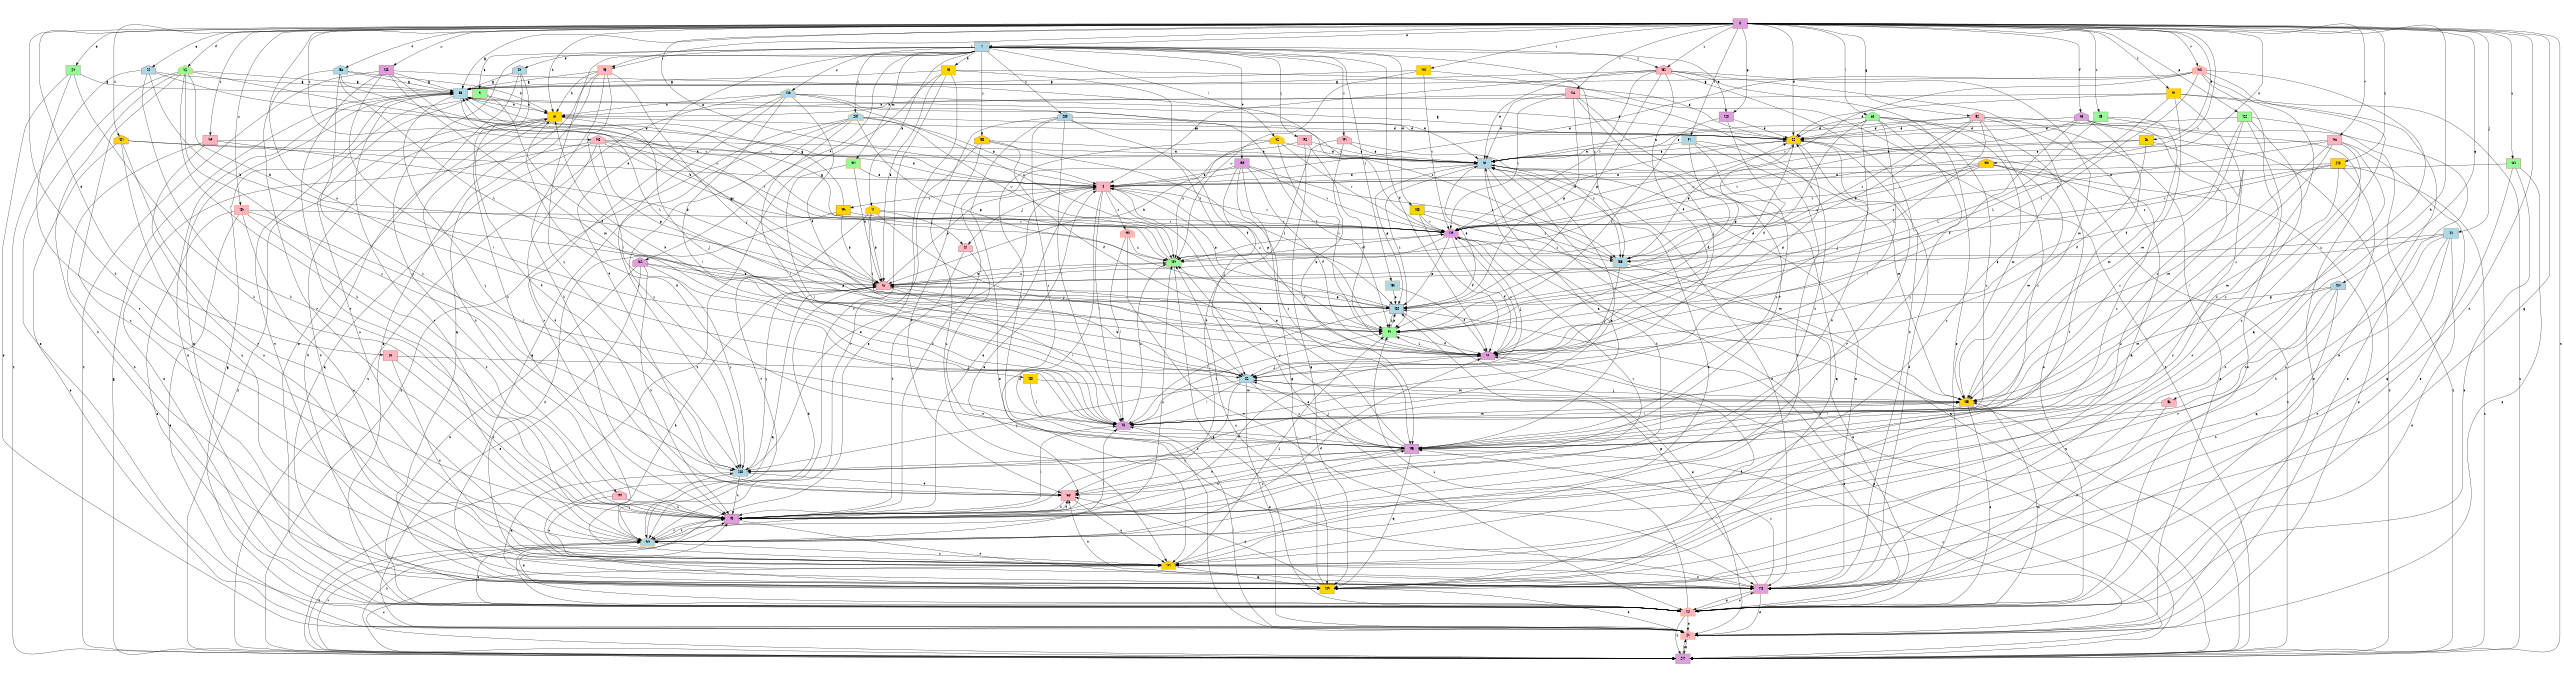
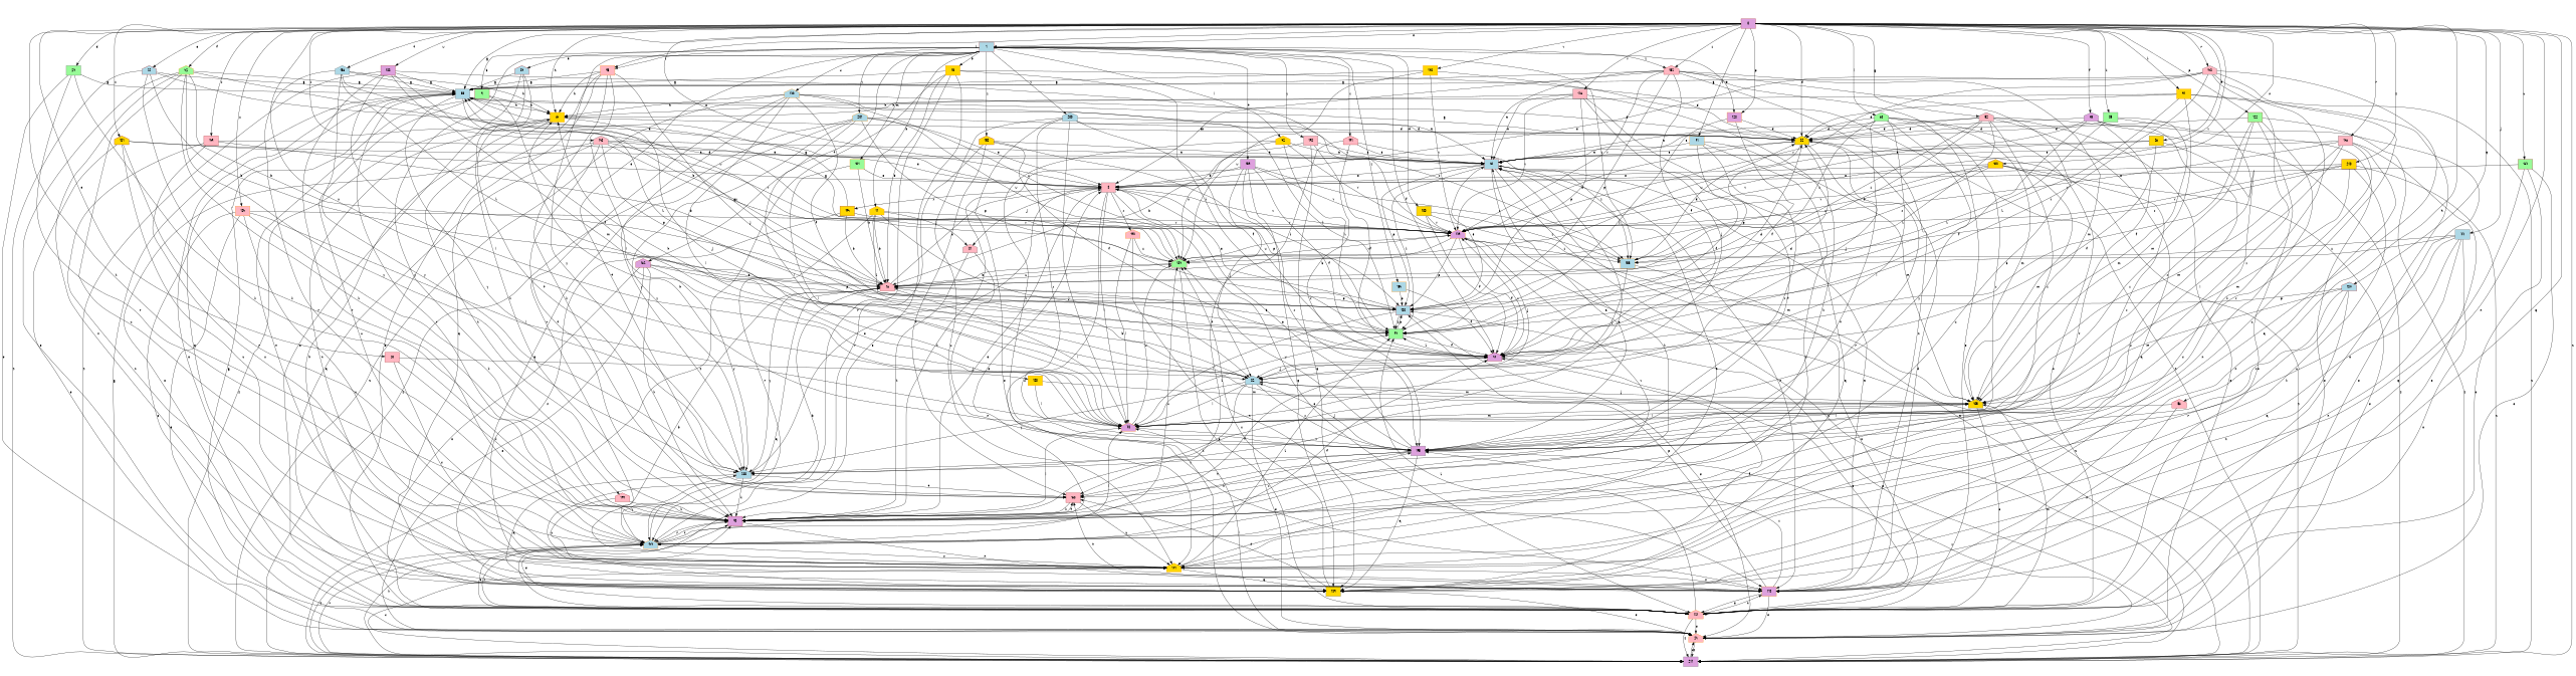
  strict digraph {
    fontname="Patrick Hand"
    node [color=brown fillcolor=lightpink fontname="Patrick Hand" shape=box style=filled]
    edge [fontname="Patrick Hand"]
    0 [fillcolor=plum]
    1 [fillcolor=lightblue]
    8 [color=gray40]
    20
    22 [fillcolor=lightblue shape=house]
    27 [color=gray40 fillcolor=palegreen]
    32 [color=gray40 fillcolor=gold shape=house]
    36 [color=gray40 fillcolor=gold]
    42 [color=darkorange fillcolor=palegreen shape=house]
    45 [color=gray40 fillcolor=plum shape=house]
    52 [color=gray40 shape=house]
    55 [color=gray40 fillcolor=lightblue]
    56 [shape=house]
    64 [color=darkorange fillcolor=gold]
    68 [color=gray40 fillcolor=palegreen shape=house]
    77 [color=gray40 fillcolor=lightblue]
    85 [color=gray40 fillcolor=palegreen]
    90 [fillcolor=plum]
    91 [color=darkorange fillcolor=lightblue]
    92 [color=darkorange fillcolor=gold]
    95 [color=darkorange]
    108 [fillcolor=gold shape=house]
    113 [color=darkorange fillcolor=plum]
    122 [fillcolor=palegreen]
-   128 [color=gray40 fillcolor=plum]
+   128 [color=darkorange fillcolor=plum]
    137 [fillcolor=lightblue shape=house]
    139 [color=gray40 fillcolor=gold]
-   143 [color=darkorange shape=house]
+   143 [color=gray40 shape=house]
    146 [color=gray40]
    148 [color=gray40 shape=house]
    149
    152 [shape=house]
    156 [color=gray40 fillcolor=lightblue shape=house]
    167 [fillcolor=palegreen]
    176 [color=gray40]
    178 [color=darkorange fillcolor=gold]
    179 [color=darkorange fillcolor=plum shape=house]
    180 [color=darkorange fillcolor=gold]
    181 [fillcolor=gold shape=house]
    183 [fillcolor=plum]
    184 [color=darkorange]
    210 [fillcolor=gold]
    211 [color=gray40 fillcolor=plum]
    9 [fillcolor=palegreen]
    11 [color=darkorange fillcolor=gold shape=house]
    15 [color=darkorange fillcolor=gold]
    37 [fillcolor=lightblue shape=house]
    47 [fillcolor=plum shape=house]
    72 [color=darkorange fillcolor=gold shape=house]
    100 [color=gray40 fillcolor=gold]
    101 [color=darkorange fillcolor=palegreen]
    153 [fillcolor=gold shape=house]
    154 [color=darkorange fillcolor=lightblue]
    155 [color=darkorange fillcolor=lightblue]
    159 [color=gray40 fillcolor=plum]
    162 [fillcolor=plum shape=house]
    163
    170 [color=darkorange fillcolor=lightblue shape=house]
    191 [shape=house]
    198 [color=gray40]
    199 [shape=house]
    200 [color=gray40 fillcolor=lightblue shape=house]
    201 [color=darkorange fillcolor=lightblue shape=house]
    203 [color=gray40 fillcolor=lightblue shape=house]
-   73 [color=gray40 fillcolor=plum shape=house]
+   73 [color=darkorange fillcolor=plum shape=house]
    81 [color=gray40 shape=house]
    121 [color=darkorange shape=house]
    130 [fillcolor=lightblue]
    171 [color=darkorange fillcolor=gold shape=house]
    193 [color=darkorange shape=house]
    194 [fillcolor=gold]
    82 [color=gray40 fillcolor=lightblue shape=house]
    16 [shape=house]
    147 [color=darkorange fillcolor=lightblue shape=house]
    24 [color=darkorange shape=house]
    40 [fillcolor=lightblue]
    187 [fillcolor=palegreen shape=house]
    97 [color=gray40 fillcolor=palegreen]
    195 [color=gray40 fillcolor=plum]
    105 [color=gray40 fillcolor=gold shape=house]
    0 -> 1 [label=a]
    0 -> 8 [label=a]
    0 -> 20 [label=c]
    0 -> 22 [label=c]
    0 -> 27 [label=d]
    0 -> 32 [label=d]
    0 -> 36 [label=e]
    0 -> 42 [label=f]
    0 -> 45 [label=f]
    0 -> 52 [label=g]
    0 -> 55 [label=g]
    0 -> 56 [label=h]
    0 -> 64 [label=h]
    0 -> 68 [label=i]
    0 -> 77 [label=j]
    0 -> 85 [label=k]
    0 -> 90 [label=k]
    0 -> 91 [label=l]
    0 -> 92 [label=l]
    0 -> 95 [label=l]
    0 -> 108 [label=n]
    0 -> 113 [label=n]
    0 -> 122 [label=p]
    0 -> 128 [label=p]
    0 -> 137 [label=q]
    0 -> 139 [label=q]
    0 -> 143 [label=r]
    0 -> 146 [label=r]
    0 -> 148 [label=s]
    0 -> 149 [label=s]
    0 -> 152 [label=s]
    0 -> 156 [label=t]
    0 -> 167 [label=u]
    0 -> 176 [label=v]
    0 -> 178 [label=v]
    0 -> 179 [label=v]
    0 -> 180 [label=w]
    0 -> 181 [label=w]
    0 -> 183 [label=w]
    0 -> 184 [label=w]
    0 -> 210 [label=z]
    0 -> 211 [label=z]
    1 -> 95 [label=l]
    1 -> 128 [label=p]
    1 -> 152 [label=s]
    1 -> 9 [label=b]
    1 -> 11 [label=b]
    1 -> 15 [label=b]
    1 -> 37 [label=e]
    1 -> 47 [label=f]
    1 -> 72 [label=i]
    1 -> 100 [label=m]
    1 -> 101 [label=m]
    1 -> 153 [label=s]
    1 -> 154 [label=s]
    1 -> 155 [label=s]
    1 -> 159 [label=t]
    1 -> 162 [label=t]
    1 -> 163 [label=t]
    1 -> 170 [label=u]
    1 -> 191 [label=x]
    1 -> 198 [label=y]
    1 -> 199 [label=y]
    1 -> 200 [label=y]
    1 -> 201 [label=y]
    1 -> 203 [label=y]
    8 -> 179 [label=v]
    8 -> 73 [label=i]
    8 -> 81 [label=j]
    8 -> 121 [label=o]
    8 -> 130 [label=p]
    8 -> 171 [label=u]
    8 -> 193 [label=x]
    8 -> 194 [label=x]
    20 -> 90 [label=k]
    20 -> 171 [label=u]
    20 -> 82 [label=j]
    22 -> 8 [label=a]
    22 -> 55 [label=g]
    22 -> 90 [label=k]
    22 -> 211 [label=z]
    22 -> 16 [label=b]
    27 -> 55 [label=g]
    27 -> 90 [label=k]
    27 -> 147 [label=r]
    27 -> 24 [label=c]
    32 -> 55 [label=g]
    32 -> 211 [label=z]
    32 -> 163 [label=t]
    32 -> 130 [label=p]
    32 -> 147 [label=r]
    32 -> 40 [label=e]
    36 -> 179 [label=v]
    36 -> 47 [label=f]
    36 -> 171 [label=u]
    36 -> 40 [label=e]
    42 -> 55 [label=g]
    42 -> 90 [label=k]
    42 -> 113 [label=n]
-   42 -> 179 [label=v]
+   42 -> 179 [label=d]
    42 -> 203 [label=y]
    42 -> 121 [label=o]
    42 -> 171 [label=u]
    42 -> 16 [label=b]
    45 -> 32 [label=d]
    45 -> 47 [label=f]
    45 -> 171 [label=u]
    45 -> 147 [label=r]
    45 -> 24 [label=c]
    45 -> 187 [label=w]
    52 -> 32 [label=d]
    52 -> 139 [label=q]
    52 -> 211 [label=z]
    52 -> 155 [label=s]
    52 -> 16 [label=b]
    52 -> 24 [label=c]
    52 -> 40 [label=e]
    52 -> 97 [label=l]
    52 -> 195 [label=x]
    55 -> 64 [label=h]
    55 -> 139 [label=q]
    55 -> 203 [label=y]
    55 -> 121 [label=o]
    55 -> 147 [label=r]
    55 -> 40 [label=e]
    55 -> 97 [label=l]
    56 -> 113 [label=n]
    56 -> 73 [label=i]
    64 -> 32 [label=d]
    64 -> 90 [label=k]
    64 -> 113 [label=n]
    64 -> 211 [label=z]
    64 -> 82 [label=j]
    68 -> 32 [label=d]
    68 -> 155 [label=s]
    68 -> 203 [label=y]
    68 -> 73 [label=i]
    68 -> 121 [label=o]
    68 -> 82 [label=j]
    68 -> 40 [label=e]
    68 -> 195 [label=x]
    68 -> 105 [label=m]
    77 -> 90 [label=k]
    77 -> 113 [label=n]
    77 -> 139 [label=q]
    77 -> 121 [label=o]
    77 -> 16 [label=b]
    77 -> 187 [label=w]
    85 -> 32 [label=d]
    85 -> 24 [label=c]
    85 -> 97 [label=l]
    85 -> 105 [label=m]
    90 -> 8 [label=a]
    90 -> 113 [label=n]
    90 -> 179 [label=v]
    90 -> 47 [label=f]
    90 -> 163 [label=t]
    90 -> 73 [label=i]
    90 -> 147 [label=r]
    90 -> 195 [label=x]
    91 -> 47 [label=f]
    91 -> 171 [label=u]
    91 -> 40 [label=e]
    91 -> 195 [label=x]
    91 -> 105 [label=m]
    92 -> 32 [label=d]
    92 -> 64 [label=h]
    92 -> 211 [label=z]
    92 -> 121 [label=o]
    92 -> 97 [label=l]
    92 -> 195 [label=x]
    92 -> 105 [label=m]
    95 -> 55 [label=g]
    95 -> 64 [label=h]
    95 -> 90 [label=k]
    95 -> 139 [label=q]
    95 -> 73 [label=i]
    95 -> 121 [label=o]
    95 -> 82 [label=j]
    108 -> 8 [label=a]
    108 -> 179 [label=v]
    108 -> 155 [label=s]
    108 -> 24 [label=c]
    108 -> 187 [label=w]
    108 -> 195 [label=x]
    108 -> 105 [label=m]
    113 -> 32 [label=d]
    113 -> 163 [label=t]
    113 -> 121 [label=o]
    113 -> 130 [label=p]
    113 -> 24 [label=c]
    113 -> 40 [label=e]
    113 -> 195 [label=x]
    122 -> 32 [label=d]
    122 -> 113 [label=n]
    122 -> 211 [label=z]
    122 -> 47 [label=f]
    122 -> 121 [label=o]
    122 -> 195 [label=x]
    128 -> 32 [label=d]
    128 -> 47 [label=f]
    128 -> 97 [label=l]
    137 -> 113 [label=n]
    137 -> 130 [label=p]
    137 -> 147 [label=r]
    137 -> 195 [label=x]
    137 -> 105 [label=m]
    139 -> 64 [label=h]
    139 -> 47 [label=f]
    139 -> 163 [label=t]
    139 -> 24 [label=c]
    139 -> 187 [label=w]
    143 -> 8 [label=a]
    143 -> 55 [label=g]
    143 -> 90 [label=k]
    143 -> 139 [label=q]
    143 -> 179 [label=v]
    143 -> 171 [label=u]
    143 -> 97 [label=l]
    143 -> 195 [label=x]
    146 -> 113 [label=n]
    146 -> 179 [label=v]
    146 -> 73 [label=i]
    146 -> 121 [label=o]
    146 -> 40 [label=e]
    146 -> 195 [label=x]
    146 -> 105 [label=m]
    148 -> 8 [label=a]
    148 -> 139 [label=q]
    148 -> 179 [label=v]
    148 -> 163 [label=t]
    148 -> 121 [label=o]
    148 -> 130 [label=p]
    148 -> 40 [label=e]
    148 -> 187 [label=w]
    149 -> 113 [label=n]
    149 -> 171 [label=u]
    149 -> 16 [label=b]
-   149 -> 40 [label=v]
+   149 -> 40 [label=e]
    152 -> 8 [label=a]
    152 -> 55 [label=g]
    152 -> 113 [label=n]
    152 -> 179 [label=v]
    152 -> 47 [label=f]
    152 -> 121 [label=o]
    152 -> 130 [label=p]
    152 -> 171 [label=u]
    152 -> 40 [label=e]
    152 -> 105 [label=m]
    156 -> 55 [label=g]
    156 -> 64 [label=h]
    156 -> 203 [label=y]
    156 -> 147 [label=r]
    156 -> 187 [label=w]
    156 -> 97 [label=l]
    167 -> 8 [label=a]
    167 -> 139 [label=q]
    167 -> 121 [label=o]
    167 -> 24 [label=c]
    176 -> 64 [label=h]
    176 -> 90 [label=k]
    176 -> 179 [label=v]
    176 -> 163 [label=t]
    176 -> 130 [label=p]
    176 -> 82 [label=j]
    176 -> 40 [label=e]
    178 -> 55 [label=g]
    178 -> 179 [label=v]
    178 -> 211 [label=z]
    178 -> 187 [label=w]
    179 -> 32 [label=d]
    179 -> 211 [label=z]
    179 -> 47 [label=f]
    179 -> 155 [label=s]
    179 -> 130 [label=p]
    179 -> 82 [label=j]
    179 -> 16 [label=b]
    179 -> 187 [label=w]
    180 -> 73 [label=i]
    180 -> 105 [label=m]
    181 -> 8 [label=a]
    181 -> 171 [label=u]
    181 -> 147 [label=r]
    181 -> 24 [label=c]
    181 -> 40 [label=e]
    183 -> 55 [label=g]
    183 -> 179 [label=v]
    183 -> 211 [label=z]
    183 -> 73 [label=i]
    183 -> 16 [label=b]
    183 -> 147 [label=r]
    183 -> 105 [label=m]
    184 -> 90 [label=k]
    184 -> 179 [label=v]
    184 -> 73 [label=i]
    184 -> 121 [label=o]
    184 -> 171 [label=u]
    184 -> 24 [label=c]
    210 -> 8 [label=a]
    210 -> 179 [label=v]
    210 -> 211 [label=z]
    210 -> 155 [label=s]
    210 -> 171 [label=u]
    210 -> 105 [label=m]
    211 -> 55 [label=g]
    211 -> 90 [label=k]
    211 -> 130 [label=p]
    211 -> 171 [label=u]
    211 -> 147 [label=r]
    211 -> 24 [label=c]
    211 -> 40 [label=e]
    9 -> 64 [label=h]
    9 -> 113 [label=n]
    9 -> 47 [label=f]
    9 -> 171 [label=u]
    11 -> 179 [label=v]
    11 -> 81 [label=j]
    11 -> 82 [label=j]
    11 -> 16 [label=b]
    11 -> 147 [label=r]
    11 -> 97 [label=l]
    15 -> 32 [label=d]
    15 -> 55 [label=g]
    15 -> 211 [label=z]
    15 -> 121 [label=o]
    15 -> 16 [label=b]
    15 -> 147 [label=r]
    15 -> 97 [label=l]
    37 -> 55 [label=g]
    37 -> 90 [label=k]
    37 -> 163 [label=t]
    37 -> 121 [label=o]
    47 -> 32 [label=d]
    47 -> 179 [label=v]
    47 -> 121 [label=o]
    47 -> 82 [label=j]
    47 -> 97 [label=l]
    72 -> 179 [label=v]
    72 -> 40 [label=e]
    72 -> 187 [label=w]
    72 -> 97 [label=l]
    72 -> 195 [label=x]
    100 -> 179 [label=v]
    100 -> 47 [label=f]
    100 -> 155 [label=s]
    100 -> 105 [label=m]
    101 -> 8 [label=a]
    101 -> 73 [label=i]
    101 -> 16 [label=b]
    153 -> 47 [label=f]
    153 -> 163 [label=t]
    153 -> 147 [label=r]
    153 -> 40 [label=e]
    153 -> 97 [label=l]
    154 -> 47 [label=f]
    154 -> 130 [label=p]
    155 -> 32 [label=d]
    155 -> 121 [label=o]
    155 -> 82 [label=j]
    159 -> 8 [label=a]
    159 -> 90 [label=k]
    159 -> 139 [label=q]
    159 -> 179 [label=v]
    159 -> 47 [label=f]
    159 -> 155 [label=s]
    159 -> 82 [label=j]
    159 -> 195 [label=x]
    162 -> 90 [label=k]
    162 -> 203 [label=y]
    162 -> 121 [label=o]
    162 -> 130 [label=p]
    162 -> 16 [label=b]
    162 -> 24 [label=c]
    163 -> 90 [label=k]
    163 -> 171 [label=u]
    170 -> 32 [label=d]
    170 -> 64 [label=h]
    170 -> 211 [label=z]
    170 -> 47 [label=f]
    170 -> 155 [label=s]
    170 -> 203 [label=y]
    170 -> 73 [label=i]
    170 -> 147 [label=r]
    170 -> 187 [label=w]
    191 -> 155 [label=s]
    191 -> 163 [label=t]
    191 -> 40 [label=e]
    191 -> 195 [label=x]
    198 -> 139 [label=q]
    198 -> 47 [label=f]
    198 -> 16 [label=b]
    198 -> 40 [label=e]
    199 -> 90 [label=k]
    199 -> 171 [label=u]
    200 -> 32 [label=d]
    200 -> 47 [label=f]
    200 -> 73 [label=i]
    200 -> 171 [label=u]
    200 -> 24 [label=c]
    200 -> 97 [label=l]
    200 -> 195 [label=x]
    201 -> 8 [label=a]
    201 -> 32 [label=d]
    201 -> 139 [label=q]
    201 -> 211 [label=z]
    201 -> 203 [label=y]
    201 -> 73 [label=i]
    201 -> 130 [label=p]
    201 -> 187 [label=w]
    203 -> 8 [label=a]
    203 -> 90 [label=k]
    203 -> 139 [label=q]
    203 -> 163 [label=t]
    203 -> 40 [label=e]
    73 -> 187 [label=w]
    73 -> 97 [label=l]
    73 -> 195 [label=x]
    73 -> 105 [label=m]
    81 -> 90 [label=k]
    81 -> 113 [label=n]
    121 -> 90 [label=c]
    121 -> 113 [label=n]
    121 -> 211 [label=z]
+   121 -> 147 [label=r]
    121 -> 24 [label=c]
    121 -> 97 [label=l]
    121 -> 105 [label=m]
    130 -> 8 [label=a]
    130 -> 55 [label=g]
    130 -> 73 [label=i]
    130 -> 24 [label=c]
    130 -> 40 [label=e]
    130 -> 97 [label=l]
    171 -> 113 [label=n]
    171 -> 139 [label=q]
    171 -> 16 [label=b]
    171 -> 40 [label=e]
    171 -> 97 [label=l]
    193 -> 113 [label=n]
    193 -> 73 [label=i]
    193 -> 187 [label=w]
    194 -> 55 [label=g]
    194 -> 113 [label=n]
    194 -> 179 [label=v]
    194 -> 16 [label=b]
    82 -> 64 [label=h]
    82 -> 90 [label=k]
    82 -> 203 [label=y]
    82 -> 73 [label=i]
    82 -> 16 [label=b]
    82 -> 24 [label=c]
    82 -> 195 [label=x]
    82 -> 105 [label=m]
    16 -> 8 [label=a]
    16 -> 139 [label=q]
    16 -> 203 [label=y]
    16 -> 73 [label=i]
    16 -> 130 [label=p]
    16 -> 187 [label=w]
    147 -> 8 [label=a]
    147 -> 90 [label=k]
    147 -> 211 [label=z]
    147 -> 47 [label=f]
    147 -> 203 [label=y]
    147 -> 73 [label=i]
    147 -> 121 [label=o]
    147 -> 171 [label=u]
    147 -> 16 [label=b]
    147 -> 187 [label=w]
    24 -> 55 [label=g]
    24 -> 211 [label=z]
    24 -> 73 [label=i]
    24 -> 195 [label=x]
    40 -> 8 [label=a]
    40 -> 90 [label=k]
    40 -> 113 [label=n]
    40 -> 139 [label=q]
    40 -> 211 [label=z]
    40 -> 130 [label=p]
    40 -> 97 [label=l]
    187 -> 55 [label=g]
    187 -> 179 [label=v]
    187 -> 121 [label=o]
    187 -> 16 [label=b]
    97 -> 32 [label=d]
    97 -> 47 [label=f]
    97 -> 130 [label=p]
    97 -> 16 [label=b]
    195 -> 8 [label=a]
    195 -> 64 [label=h]
    195 -> 90 [label=k]
    195 -> 139 [label=q]
    195 -> 163 [label=t]
    195 -> 203 [label=y]
    195 -> 82 [label=j]
    195 -> 40 [label=e]
    195 -> 187 [label=w]
    105 -> 73 [label=i]
    105 -> 121 [label=o]
    105 -> 82 [label=j]
  }
